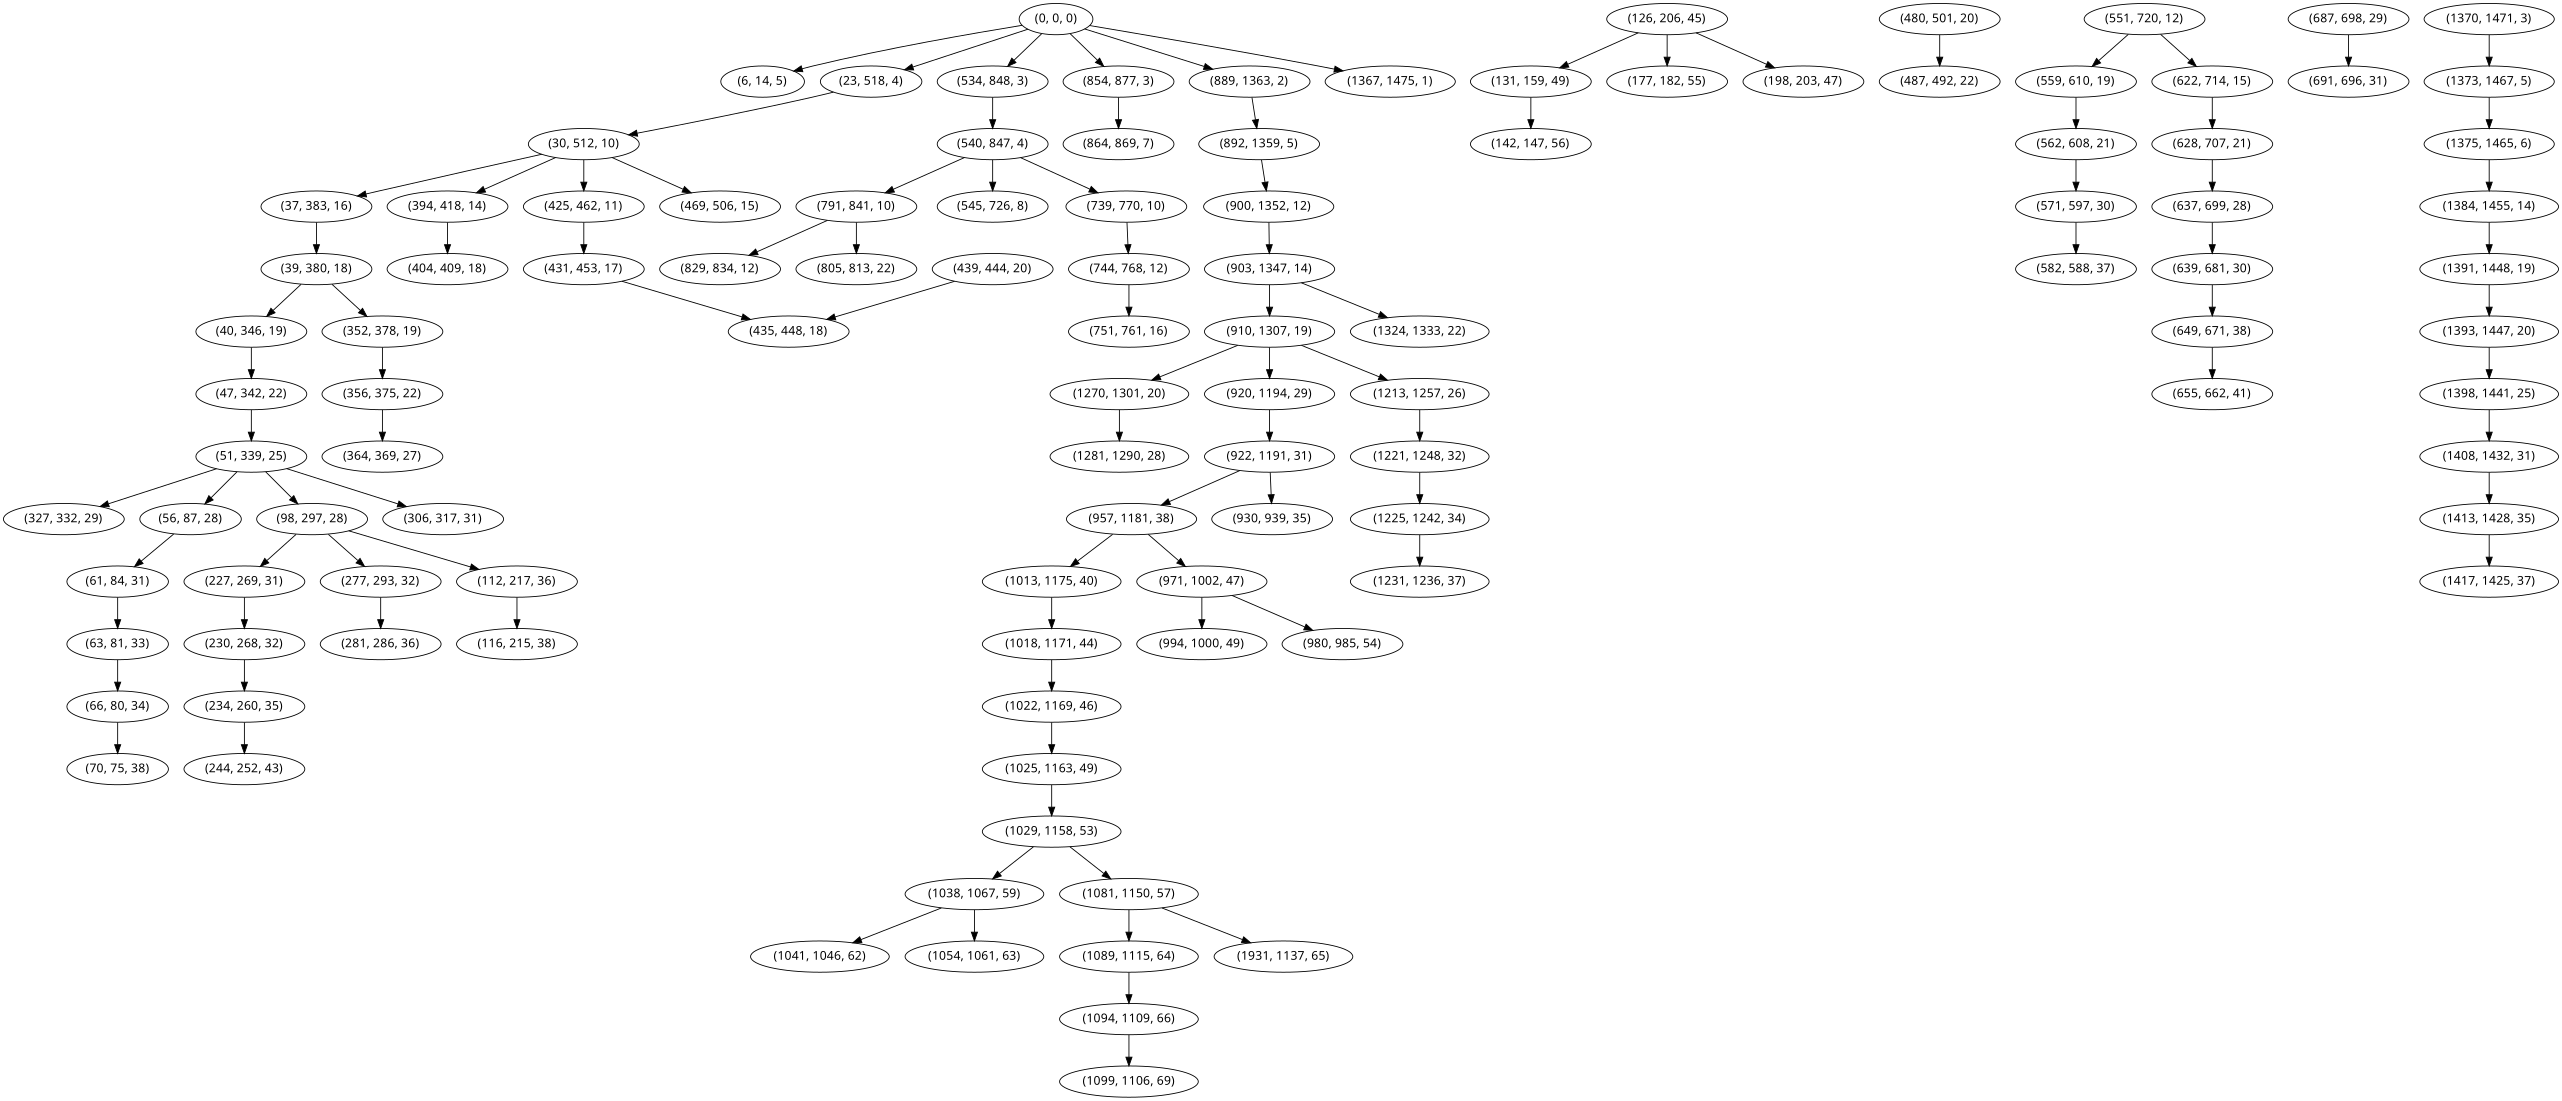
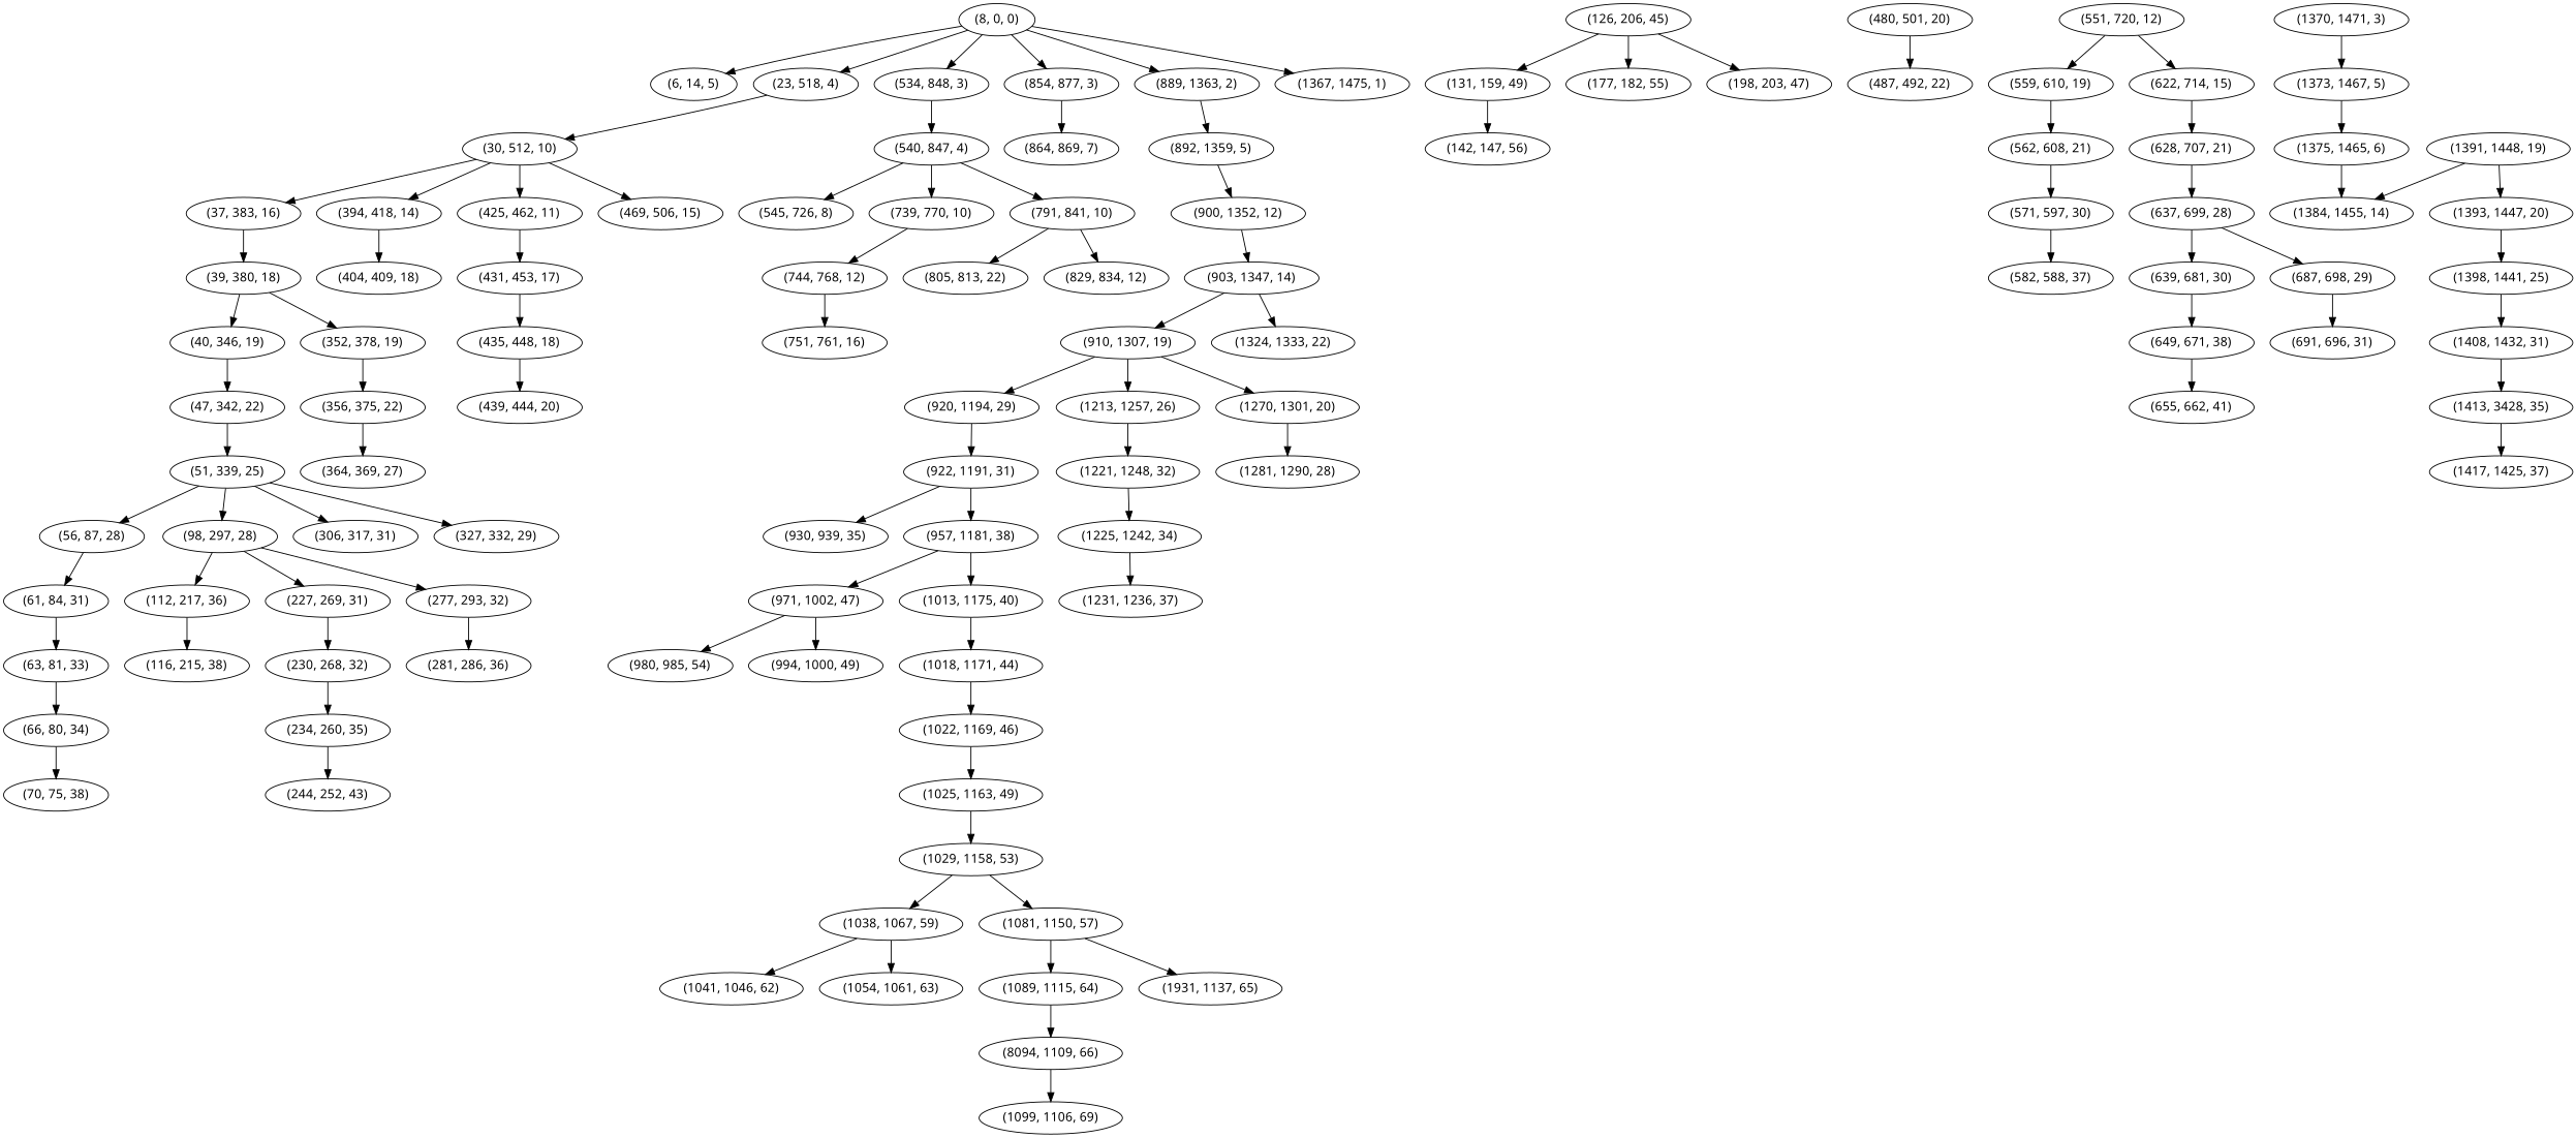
  digraph {
    fontname="Noto Sans"
    node [fontname="Noto Sans"]
    edge [fontname="Noto Sans"]
-   "(0, 0, 0)"
+   "(0, 0, 0)" [label="(8, 0, 0)"]
    "(6, 14, 5)"
    "(23, 518, 4)"
    "(534, 848, 3)"
    "(854, 877, 3)"
    "(889, 1363, 2)"
    "(1367, 1475, 1)"
    "(30, 512, 10)"
    "(540, 847, 4)"
    "(864, 869, 7)"
    "(892, 1359, 5)"
    "(37, 383, 16)"
    "(394, 418, 14)"
    "(425, 462, 11)"
    "(469, 506, 15)"
    "(39, 380, 18)"
    "(404, 409, 18)"
    "(431, 453, 17)"
    "(40, 346, 19)"
    "(352, 378, 19)"
    "(47, 342, 22)"
    "(356, 375, 22)"
    "(51, 339, 25)"
    "(56, 87, 28)"
    "(98, 297, 28)"
    "(306, 317, 31)"
    "(327, 332, 29)"
    "(61, 84, 31)"
    "(112, 217, 36)"
    "(227, 269, 31)"
    "(277, 293, 32)"
    "(63, 81, 33)"
    "(66, 80, 34)"
    "(70, 75, 38)"
    "(116, 215, 38)"
    "(230, 268, 32)"
    "(281, 286, 36)"
    "(126, 206, 45)"
    "(131, 159, 49)"
    "(177, 182, 55)"
    "(198, 203, 47)"
    "(142, 147, 56)"
    "(234, 260, 35)"
    "(244, 252, 43)"
    "(364, 369, 27)"
    "(435, 448, 18)"
    "(439, 444, 20)"
    "(480, 501, 20)"
    "(487, 492, 22)"
    "(545, 726, 8)"
    "(739, 770, 10)"
    "(791, 841, 10)"
    "(744, 768, 12)"
    "(805, 813, 22)"
    "(829, 834, 12)"
    "(551, 720, 12)"
    "(559, 610, 19)"
    "(622, 714, 15)"
    "(562, 608, 21)"
    "(628, 707, 21)"
    "(571, 597, 30)"
    "(582, 588, 37)"
    "(637, 699, 28)"
    "(639, 681, 30)"
    "(687, 698, 29)"
    "(649, 671, 38)"
    "(691, 696, 31)"
    "(655, 662, 41)"
    "(751, 761, 16)"
    "(900, 1352, 12)"
    "(903, 1347, 14)"
    "(910, 1307, 19)"
    "(1324, 1333, 22)"
    "(920, 1194, 29)"
    "(1213, 1257, 26)"
    "(1270, 1301, 20)"
    "(922, 1191, 31)"
    "(1221, 1248, 32)"
    "(1281, 1290, 28)"
    "(930, 939, 35)"
    "(957, 1181, 38)"
    "(971, 1002, 47)"
    "(1013, 1175, 40)"
    "(980, 985, 54)"
    "(994, 1000, 49)"
    "(1018, 1171, 44)"
    "(1022, 1169, 46)"
    "(1025, 1163, 49)"
    "(1029, 1158, 53)"
    "(1038, 1067, 59)"
    "(1081, 1150, 57)"
    "(1041, 1046, 62)"
    "(1054, 1061, 63)"
    "(1089, 1115, 64)"
    n95 [label="(1931, 1137, 65)"]
-   "(1094, 1109, 66)"
+   "(1094, 1109, 66)" [label="(8094, 1109, 66)"]
    "(1099, 1106, 69)"
    "(1225, 1242, 34)"
    "(1231, 1236, 37)"
    "(1370, 1471, 3)"
    "(1373, 1467, 5)"
    "(1375, 1465, 6)"
    "(1384, 1455, 14)"
    "(1391, 1448, 19)"
    "(1393, 1447, 20)"
    "(1398, 1441, 25)"
    "(1408, 1432, 31)"
-   "(1413, 1428, 35)"
+   "(1413, 1428, 35)" [label="(1413, 3428, 35)"]
    "(1417, 1425, 37)"
    "(0, 0, 0)" -> "(6, 14, 5)"
    "(0, 0, 0)" -> "(23, 518, 4)"
    "(0, 0, 0)" -> "(534, 848, 3)"
    "(0, 0, 0)" -> "(854, 877, 3)"
    "(0, 0, 0)" -> "(889, 1363, 2)"
    "(0, 0, 0)" -> "(1367, 1475, 1)"
    "(23, 518, 4)" -> "(30, 512, 10)"
    "(534, 848, 3)" -> "(540, 847, 4)"
    "(854, 877, 3)" -> "(864, 869, 7)"
    "(889, 1363, 2)" -> "(892, 1359, 5)"
    "(30, 512, 10)" -> "(37, 383, 16)"
    "(30, 512, 10)" -> "(394, 418, 14)"
    "(30, 512, 10)" -> "(425, 462, 11)"
    "(30, 512, 10)" -> "(469, 506, 15)"
    "(540, 847, 4)" -> "(545, 726, 8)"
    "(540, 847, 4)" -> "(739, 770, 10)"
    "(540, 847, 4)" -> "(791, 841, 10)"
    "(892, 1359, 5)" -> "(900, 1352, 12)"
    "(37, 383, 16)" -> "(39, 380, 18)"
    "(394, 418, 14)" -> "(404, 409, 18)"
    "(425, 462, 11)" -> "(431, 453, 17)"
    "(39, 380, 18)" -> "(40, 346, 19)"
    "(39, 380, 18)" -> "(352, 378, 19)"
    "(431, 453, 17)" -> "(435, 448, 18)"
    "(40, 346, 19)" -> "(47, 342, 22)"
    "(352, 378, 19)" -> "(356, 375, 22)"
    "(47, 342, 22)" -> "(51, 339, 25)"
    "(356, 375, 22)" -> "(364, 369, 27)"
    "(51, 339, 25)" -> "(56, 87, 28)"
    "(51, 339, 25)" -> "(98, 297, 28)"
    "(51, 339, 25)" -> "(306, 317, 31)"
    "(51, 339, 25)" -> "(327, 332, 29)"
    "(56, 87, 28)" -> "(61, 84, 31)"
    "(98, 297, 28)" -> "(112, 217, 36)"
    "(98, 297, 28)" -> "(227, 269, 31)"
    "(98, 297, 28)" -> "(277, 293, 32)"
    "(61, 84, 31)" -> "(63, 81, 33)"
    "(112, 217, 36)" -> "(116, 215, 38)"
    "(227, 269, 31)" -> "(230, 268, 32)"
    "(277, 293, 32)" -> "(281, 286, 36)"
    "(63, 81, 33)" -> "(66, 80, 34)"
    "(66, 80, 34)" -> "(70, 75, 38)"
    "(230, 268, 32)" -> "(234, 260, 35)"
    "(126, 206, 45)" -> "(131, 159, 49)"
    "(126, 206, 45)" -> "(177, 182, 55)"
    "(126, 206, 45)" -> "(198, 203, 47)"
    "(131, 159, 49)" -> "(142, 147, 56)"
    "(234, 260, 35)" -> "(244, 252, 43)"
-   "(439, 444, 20)" -> "(435, 448, 18)"
+   "(435, 448, 18)" -> "(439, 444, 20)"
    "(480, 501, 20)" -> "(487, 492, 22)"
    "(739, 770, 10)" -> "(744, 768, 12)"
    "(791, 841, 10)" -> "(805, 813, 22)"
    "(791, 841, 10)" -> "(829, 834, 12)"
    "(744, 768, 12)" -> "(751, 761, 16)"
    "(551, 720, 12)" -> "(559, 610, 19)"
    "(551, 720, 12)" -> "(622, 714, 15)"
    "(559, 610, 19)" -> "(562, 608, 21)"
    "(622, 714, 15)" -> "(628, 707, 21)"
    "(562, 608, 21)" -> "(571, 597, 30)"
    "(628, 707, 21)" -> "(637, 699, 28)"
    "(571, 597, 30)" -> "(582, 588, 37)"
    "(637, 699, 28)" -> "(639, 681, 30)"
+   "(637, 699, 28)" -> "(687, 698, 29)"
    "(639, 681, 30)" -> "(649, 671, 38)"
    "(687, 698, 29)" -> "(691, 696, 31)"
    "(649, 671, 38)" -> "(655, 662, 41)"
    "(900, 1352, 12)" -> "(903, 1347, 14)"
    "(903, 1347, 14)" -> "(910, 1307, 19)"
    "(903, 1347, 14)" -> "(1324, 1333, 22)"
    "(910, 1307, 19)" -> "(920, 1194, 29)"
    "(910, 1307, 19)" -> "(1213, 1257, 26)"
    "(910, 1307, 19)" -> "(1270, 1301, 20)"
    "(920, 1194, 29)" -> "(922, 1191, 31)"
    "(1213, 1257, 26)" -> "(1221, 1248, 32)"
    "(1270, 1301, 20)" -> "(1281, 1290, 28)"
    "(922, 1191, 31)" -> "(930, 939, 35)"
    "(922, 1191, 31)" -> "(957, 1181, 38)"
    "(1221, 1248, 32)" -> "(1225, 1242, 34)"
    "(957, 1181, 38)" -> "(971, 1002, 47)"
    "(957, 1181, 38)" -> "(1013, 1175, 40)"
    "(971, 1002, 47)" -> "(980, 985, 54)"
    "(971, 1002, 47)" -> "(994, 1000, 49)"
    "(1013, 1175, 40)" -> "(1018, 1171, 44)"
    "(1018, 1171, 44)" -> "(1022, 1169, 46)"
    "(1022, 1169, 46)" -> "(1025, 1163, 49)"
    "(1025, 1163, 49)" -> "(1029, 1158, 53)"
    "(1029, 1158, 53)" -> "(1038, 1067, 59)"
    "(1029, 1158, 53)" -> "(1081, 1150, 57)"
    "(1038, 1067, 59)" -> "(1041, 1046, 62)"
    "(1038, 1067, 59)" -> "(1054, 1061, 63)"
    "(1081, 1150, 57)" -> "(1089, 1115, 64)"
    "(1081, 1150, 57)" -> n95
    "(1089, 1115, 64)" -> "(1094, 1109, 66)"
    "(1094, 1109, 66)" -> "(1099, 1106, 69)"
    "(1225, 1242, 34)" -> "(1231, 1236, 37)"
    "(1370, 1471, 3)" -> "(1373, 1467, 5)"
    "(1373, 1467, 5)" -> "(1375, 1465, 6)"
    "(1375, 1465, 6)" -> "(1384, 1455, 14)"
-   "(1384, 1455, 14)" -> "(1391, 1448, 19)"
+   "(1391, 1448, 19)" -> "(1384, 1455, 14)"
    "(1391, 1448, 19)" -> "(1393, 1447, 20)"
    "(1393, 1447, 20)" -> "(1398, 1441, 25)"
    "(1398, 1441, 25)" -> "(1408, 1432, 31)"
    "(1408, 1432, 31)" -> "(1413, 1428, 35)"
    "(1413, 1428, 35)" -> "(1417, 1425, 37)"
  }
